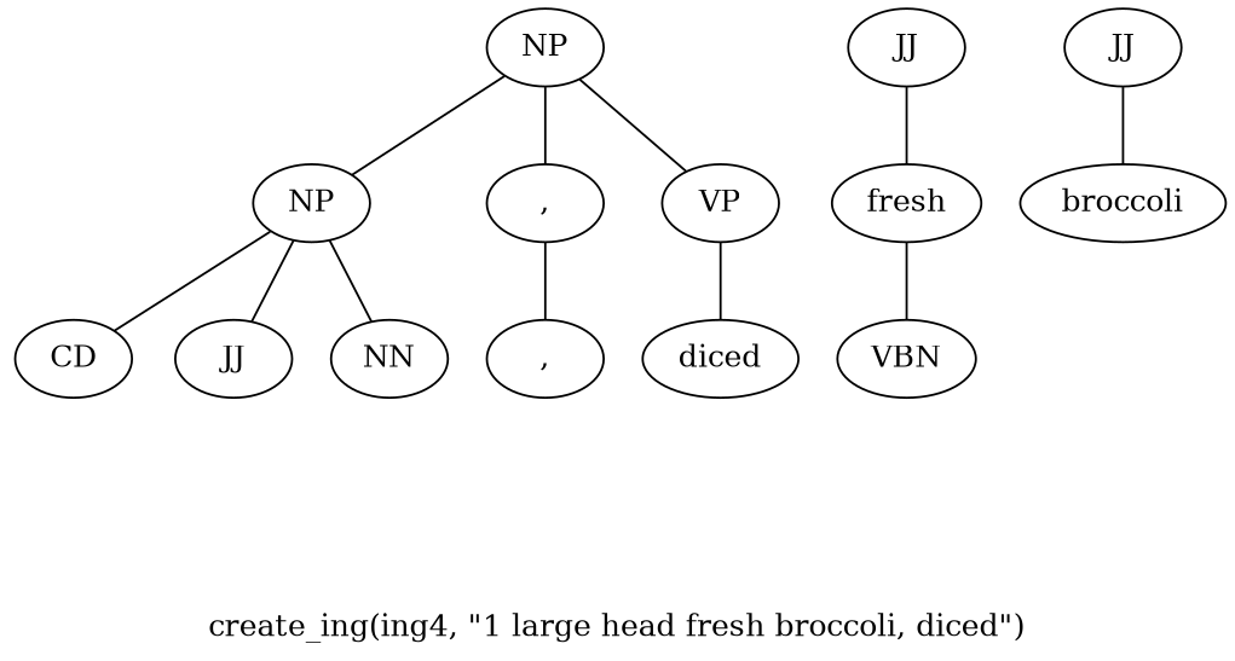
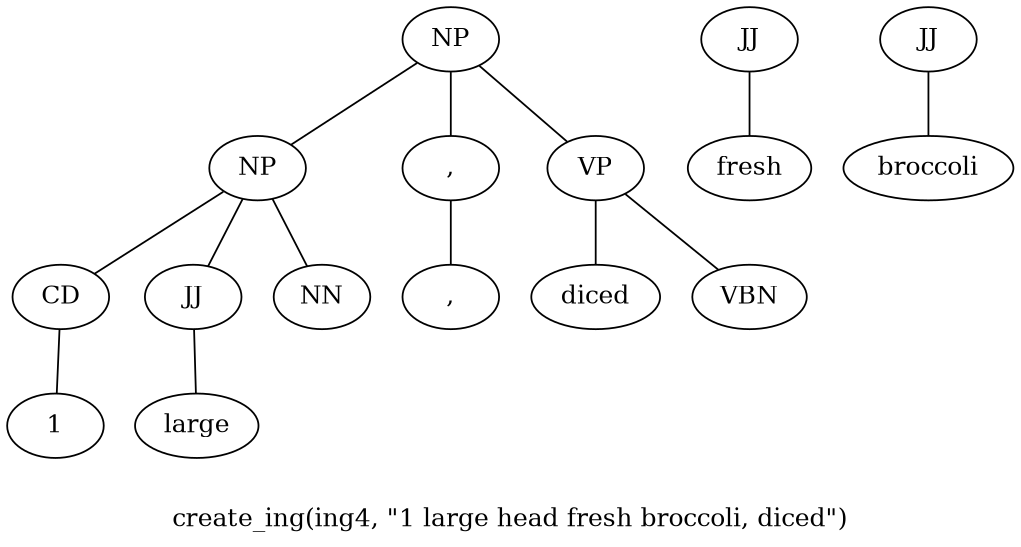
  graph {
    label="create_ing(ing4, \"1 large head fresh broccoli, diced\")"
    n1 [label=NP]
    n2 [label=NP]
    n3 [label=","]
    n4 [label=VP]
    n5 [label=CD]
    n6 [label=JJ]
    n7 [label=NN]
    n8 [label=","]
    n9 [label=VBN]
    n10 [label=diced]
+   n11 [label=1]
+   n12 [label=large]
    n13 [label=JJ]
    n14 [label=fresh]
    n15 [label=JJ]
    n16 [label=broccoli]
    n1 -- n2
    n1 -- n3
    n1 -- n4
    n2 -- n5
    n2 -- n6
    n2 -- n7
    n3 -- n8
-   n14 -- n9
+   n4 -- n9
    n4 -- n10
+   n5 -- n11
+   n6 -- n12
    n13 -- n14
    n15 -- n16
  }
